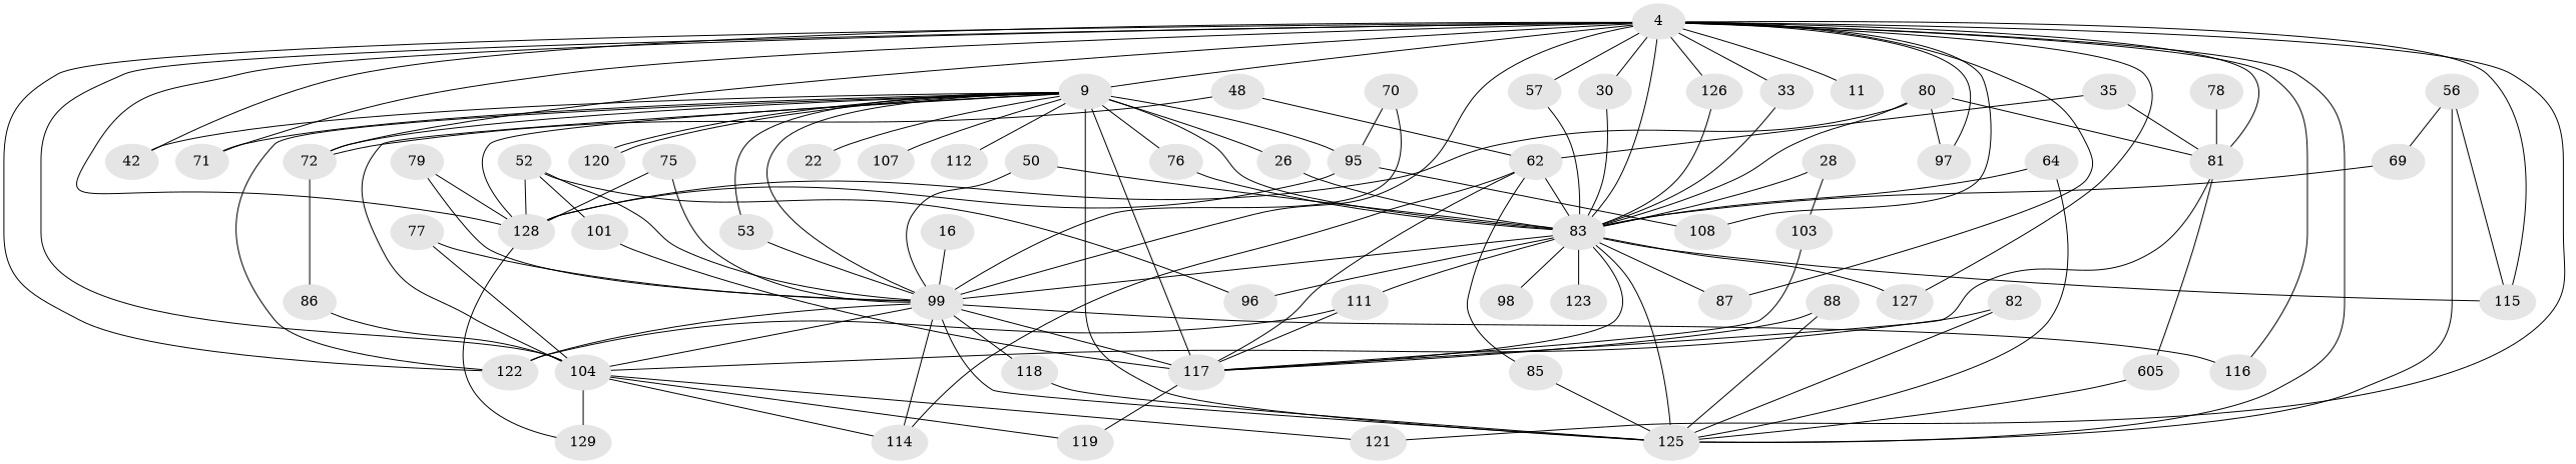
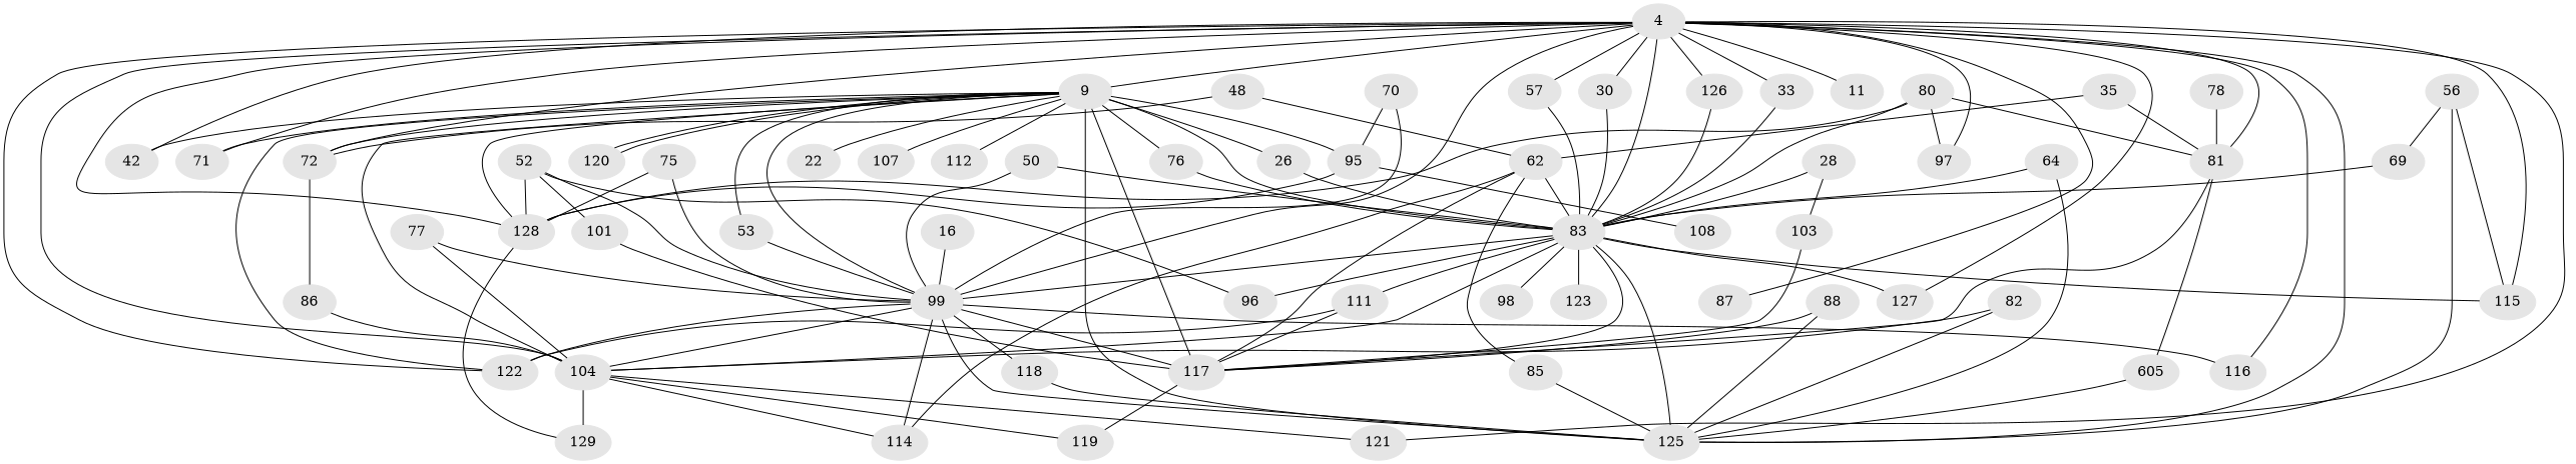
  graph {
    node [color=gray90 style=filled]
    4 [super="+2"]
    9 [super="+1"]
    11
    30
    42
    57
    71
    72 [super="+36+51"]
    n9 [label=33]
    81 [super="+27+18"]
    83 [super="+33+49+21+66+6"]
    87
    97 [super="+93"]
    99 [super="+89+17"]
    104 [super="+38+65"]
    108
    115 [super="+90"]
    116
    121
    122 [super="+106+41+109"]
    125 [super="+24+8+124"]
    126
    127
    128 [super="+29+60"]
    22
    26
    53
    76
    95 [super="+67+63"]
    107
    112
    117 [super="+110+113+92"]
    120
    86
    n35 [label=605]
    96 [super="+94"]
    98
    111 [super="+84"]
    123
    114 [super="+68"]
    118
    119
    129 [super="+100"]
    85 [super="+43"]
    16
    28
    103
    62 [super="+25"]
    35
    48
    50
    52 [super="+37"]
    101
    56
    69
    64
    70
    75
    77
    78
-   79
    80 [super="+46"]
    82
    88
    4 -- 9 [weight=4]
    4 -- 11 [weight=2]
    4 -- 30
    4 -- 42
    4 -- 57
    4 -- 71
    4 -- 72 [weight=2]
    4 -- n9
    4 -- 81 [weight=3]
    4 -- 83 [weight=4]
    4 -- 87
    4 -- 97 [weight=2]
    4 -- 99 [weight=5]
    4 -- 104
-   4 -- 108
    4 -- 115
    4 -- 116
    4 -- 121
    4 -- 122 [weight=3]
    4 -- 125 [weight=5]
    4 -- 126 [weight=2]
    4 -- 127
    4 -- 128 [weight=4]
    9 -- 42
    9 -- 71
    9 -- 72 [weight=2]
    9 -- 83 [weight=6]
    9 -- 99 [weight=5]
    9 -- 104 [weight=6]
    9 -- 122
    9 -- 125 [weight=6]
    9 -- 128 [weight=2]
    9 -- 22
    9 -- 26
    9 -- 53
    9 -- 76
    9 -- 95 [weight=3]
    9 -- 107 [weight=2]
    9 -- 112
    9 -- 117 [weight=7]
    9 -- 120
    9 -- 120
    30 -- 83
    57 -- 83
    72 -- 86
    n9 -- 83
    81 -- 117
    81 -- n35
-   83 -- 87
+   83 -- 104
    83 -- 99 [weight=6]
    83 -- 115
    83 -- 125 [weight=6]
    83 -- 127
    83 -- 117
    83 -- 96
    83 -- 98
    83 -- 111
    83 -- 123 [weight=2]
    99 -- 104
    99 -- 116
    99 -- 122 [weight=3]
    99 -- 125 [weight=7]
    99 -- 117 [weight=4]
    99 -- 114
    99 -- 118
    104 -- 121
    104 -- 114
    104 -- 119
    104 -- 129 [weight=3]
    126 -- 83
    128 -- 129
    26 -- 83
    53 -- 99
    76 -- 83
    95 -- 108
    95 -- 128
    117 -- 119
    86 -- 104
    n35 -- 125
    111 -- 122 [weight=2]
    111 -- 117
    118 -- 125
    85 -- 125
    16 -- 99 [weight=2]
    28 -- 83 [weight=2]
    28 -- 103
    103 -- 117
    62 -- 83 [weight=3]
    62 -- 117
    62 -- 114
    62 -- 85
    35 -- 81
    35 -- 62
    48 -- 72
    48 -- 62
    50 -- 83
    50 -- 99
    52 -- 99 [weight=2]
    52 -- 128
    52 -- 96
    52 -- 101
    101 -- 117
    56 -- 115
    56 -- 125 [weight=2]
    56 -- 69
    69 -- 83
    64 -- 83
    64 -- 125
    70 -- 99
    70 -- 95
    75 -- 99
    75 -- 128
    77 -- 99
    77 -- 104
    78 -- 81
-   79 -- 99
-   79 -- 128
    80 -- 81
    80 -- 83
    80 -- 97
    80 -- 128
    82 -- 104
    82 -- 125
    88 -- 125
    88 -- 117
  }
